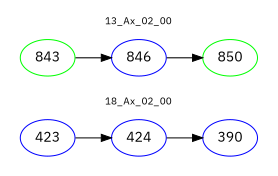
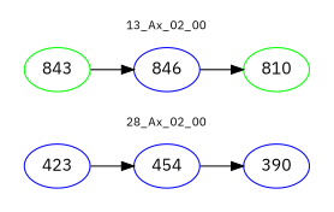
  digraph {
    fontname="IBM Plex Sans"
    rankdir=LR
    node [color=blue fontname="IBM Plex Sans"]
    edge [color=black fontname="IBM Plex Sans"]
    n1 [label=423]
-   n2 [label=424]
+   n2 [label=454]
    n3 [label=390]
    n4 [color=green label=843]
    n5 [label=846]
-   n6 [color=green label=850]
+   n6 [color=green label=810]
    subgraph cluster_1 {
      color=white
      fontsize=10
-     label="18_Ax_02_00"
+     label="28_Ax_02_00"
      n1
      n2
      n3
    }
    subgraph cluster_2 {
      color=white
      fontsize=10
      label="13_Ax_02_00"
      n4
      n5
      n6
    }
    n1 -> n2
    n2 -> n3
    n4 -> n5
    n5 -> n6
  }
